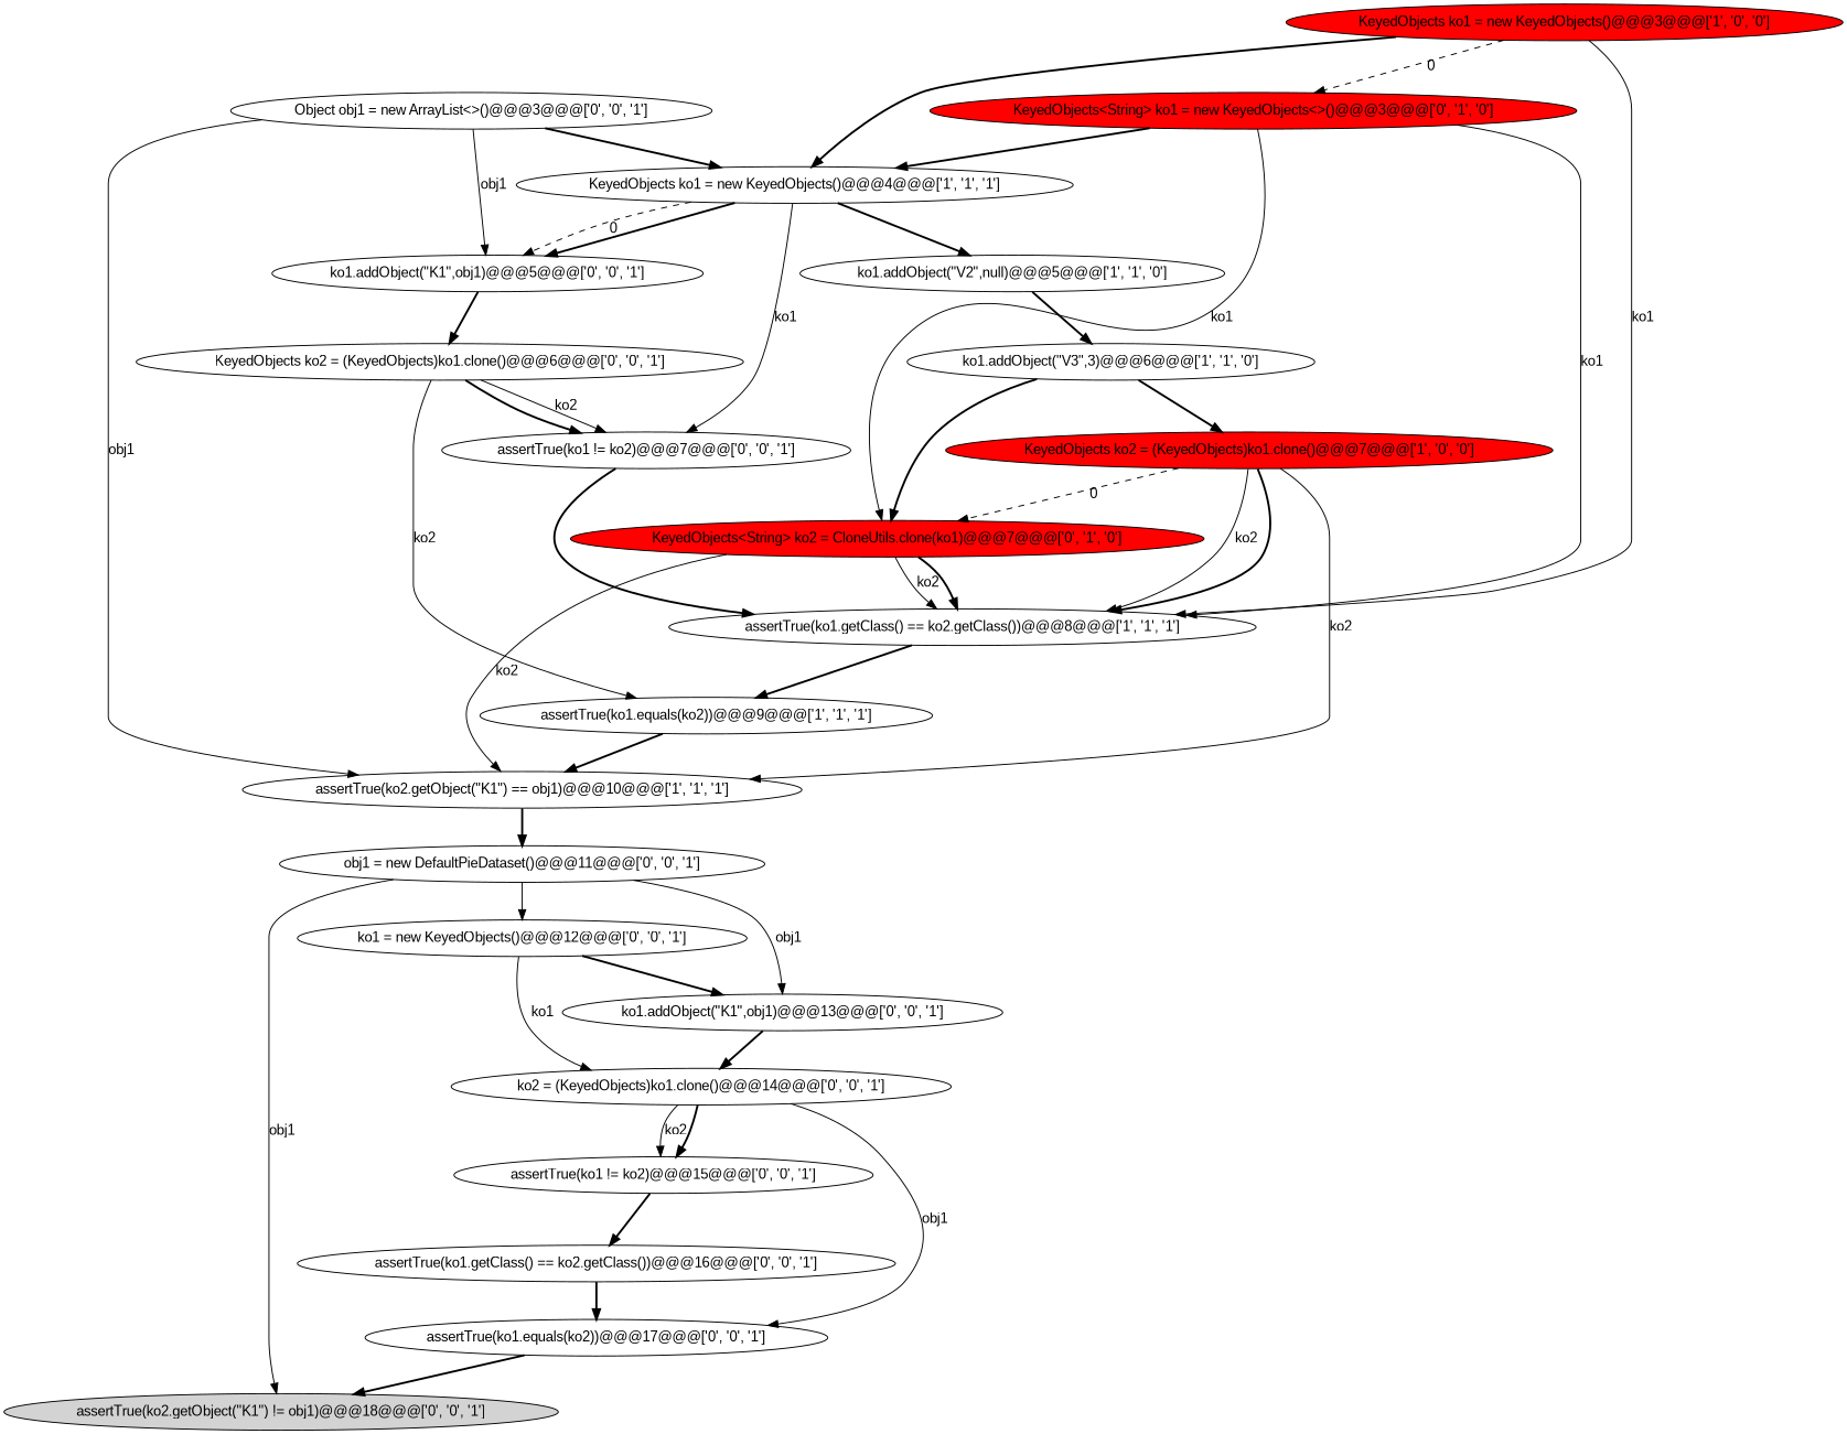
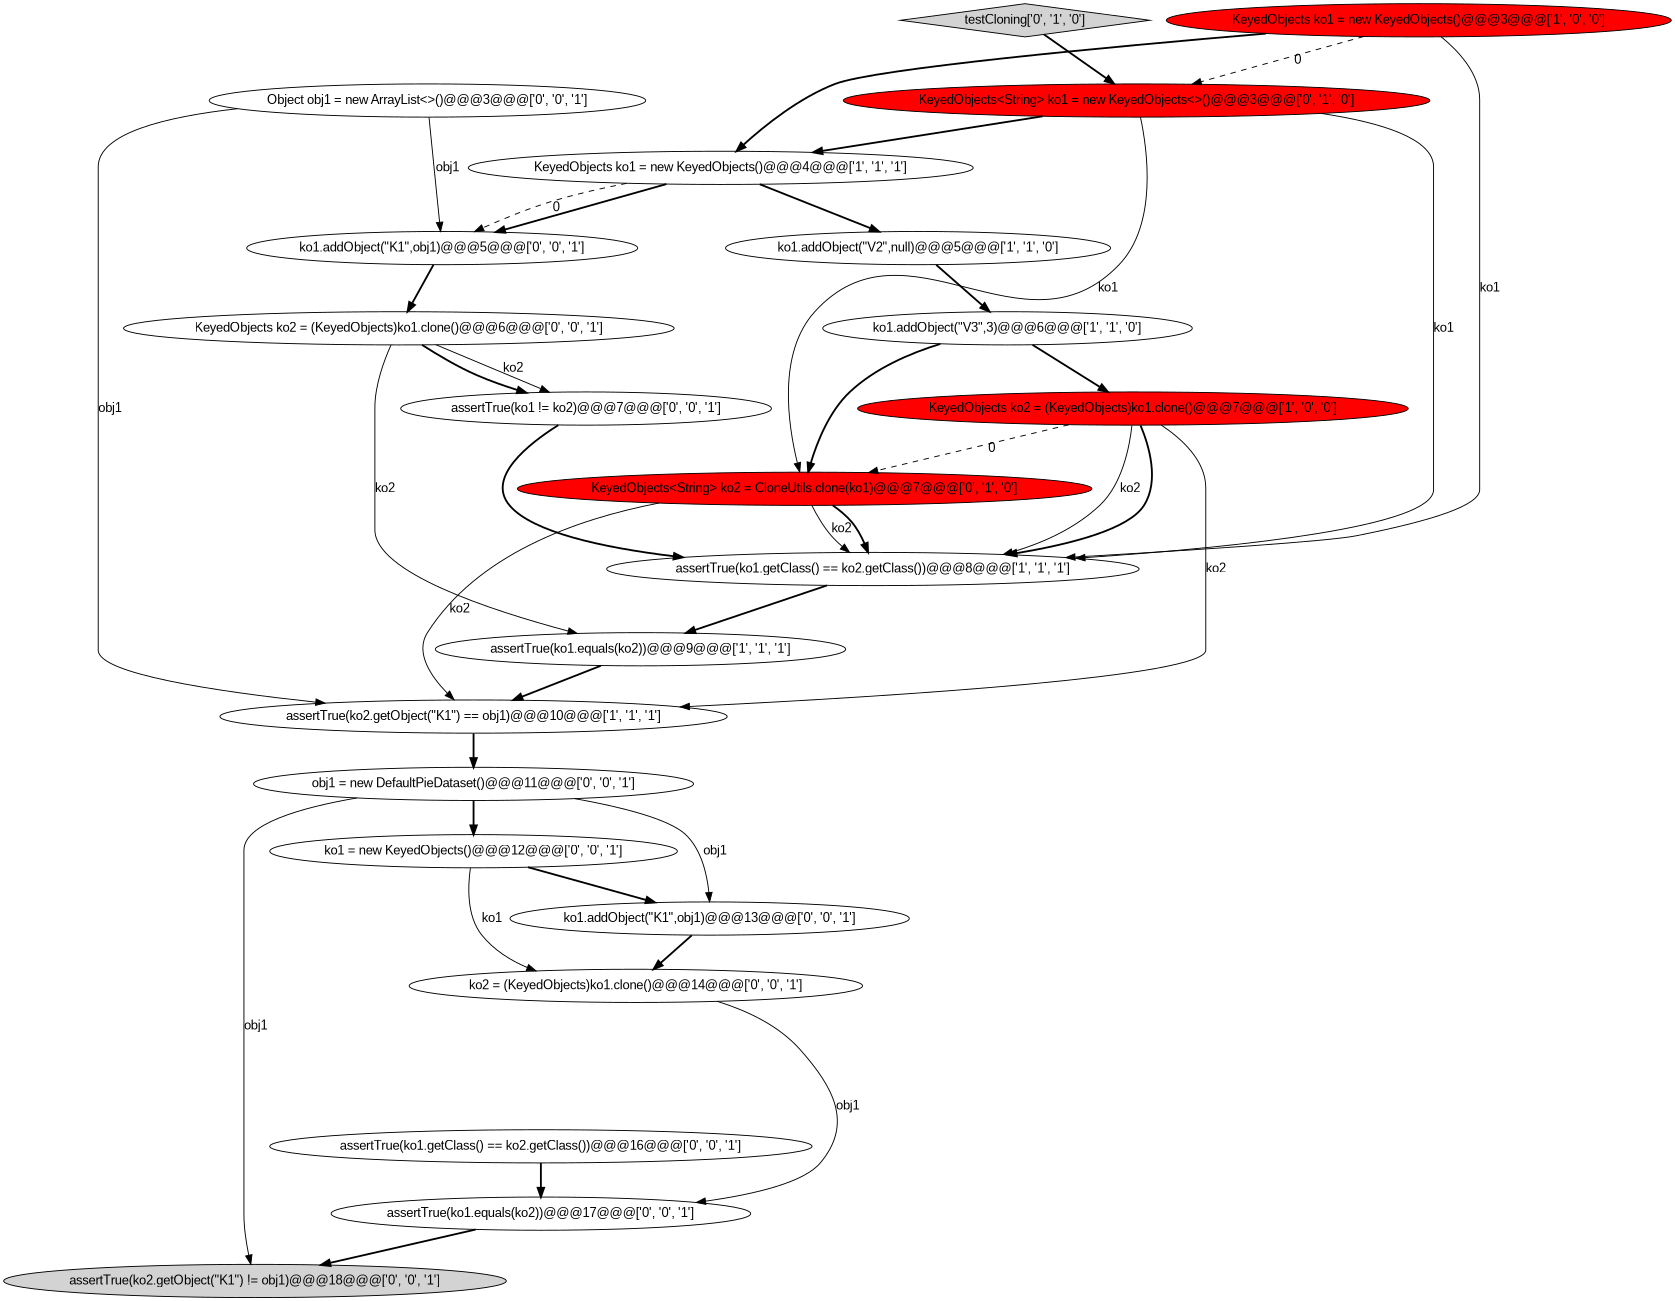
  digraph {
    fontname="Liberation Sans"
    node [fillcolor=white fontname="Liberation Sans" shape=ellipse style=filled]
    edge [fontname="Liberation Sans" style=bold]
    n1 [label="Object obj1 = new ArrayList<>()@@@3@@@['0', '0', '1']"]
    n2 [label="ko1.addObject(\"K1\",obj1)@@@5@@@['0', '0', '1']"]
    n3 [label="assertTrue(ko2.getObject(\"K1\") == obj1)@@@10@@@['1', '1', '1']"]
    n4 [label="KeyedObjects ko1 = new KeyedObjects()@@@4@@@['1', '1', '1']"]
    n5 [label="KeyedObjects ko2 = (KeyedObjects)ko1.clone()@@@6@@@['0', '0', '1']"]
    n6 [label="assertTrue(ko1 != ko2)@@@7@@@['0', '0', '1']"]
    n7 [label="assertTrue(ko1.equals(ko2))@@@9@@@['1', '1', '1']"]
    n8 [fillcolor=red label="KeyedObjects<String> ko2 = CloneUtils.clone(ko1)@@@7@@@['0', '1', '0']"]
    n9 [label="assertTrue(ko1.getClass() == ko2.getClass())@@@8@@@['1', '1', '1']"]
    n10 [label="obj1 = new DefaultPieDataset()@@@11@@@['0', '0', '1']"]
-   n11 [label="assertTrue(ko1 != ko2)@@@15@@@['0', '0', '1']"]
    n12 [label="assertTrue(ko1.getClass() == ko2.getClass())@@@16@@@['0', '0', '1']"]
    n13 [label="assertTrue(ko1.equals(ko2))@@@17@@@['0', '0', '1']"]
+   n14 [fillcolor=lightgray label="testCloning['0', '1', '0']" shape=diamond]
    n15 [fillcolor=red label="KeyedObjects<String> ko1 = new KeyedObjects<>()@@@3@@@['0', '1', '0']"]
    n16 [label="ko1.addObject(\"V2\",null)@@@5@@@['1', '1', '0']"]
    n17 [label="ko1.addObject(\"V3\",3)@@@6@@@['1', '1', '0']"]
    n18 [fillcolor=red label="KeyedObjects ko2 = (KeyedObjects)ko1.clone()@@@7@@@['1', '0', '0']"]
    n19 [label="ko2 = (KeyedObjects)ko1.clone()@@@14@@@['0', '0', '1']"]
    n20 [fillcolor=lightgray label="assertTrue(ko2.getObject(\"K1\") != obj1)@@@18@@@['0', '0', '1']"]
    n21 [fillcolor=red label="KeyedObjects ko1 = new KeyedObjects()@@@3@@@['1', '0', '0']"]
    n22 [label="ko1.addObject(\"K1\",obj1)@@@13@@@['0', '0', '1']"]
    n23 [label="ko1 = new KeyedObjects()@@@12@@@['0', '0', '1']"]
    n1 -> n2 [label=obj1 style=solid]
    n1 -> n3 [label=obj1 style=solid]
-   n1 -> n4
    n2 -> n5
    n3 -> n10
    n4 -> n2
    n4 -> n2 [label=0 style=dashed]
-   n4 -> n6 [label=ko1 style=solid]
    n4 -> n16
    n5 -> n6 [label=ko2 style=solid]
    n5 -> n6
    n5 -> n7 [label=ko2 style=solid]
    n6 -> n9
    n7 -> n3
    n8 -> n3 [label=ko2 style=solid]
    n8 -> n9 [label=ko2 style=solid]
    n8 -> n9
    n9 -> n7
    n10 -> n20 [label=obj1 style=solid]
    n10 -> n22 [label=obj1 style=solid]
-   n10 -> n23 [style=solid]
-   n11 -> n12
+   n10 -> n23
    n12 -> n13
    n13 -> n20
+   n14 -> n15
    n15 -> n4
    n15 -> n8 [label=ko1 style=solid]
    n15 -> n9 [label=ko1 style=solid]
    n16 -> n17
    n17 -> n8
    n17 -> n18
    n18 -> n3 [label=ko2 style=solid]
    n18 -> n8 [label=0 style=dashed]
    n18 -> n9 [label=ko2 style=solid]
    n18 -> n9
-   n19 -> n11 [label=ko2 style=solid]
-   n19 -> n11
    n19 -> n13 [label=obj1 style=solid]
    n21 -> n4
    n21 -> n9 [label=ko1 style=solid]
    n21 -> n15 [label=0 style=dashed]
    n22 -> n19
    n23 -> n19 [label=ko1 style=solid]
    n23 -> n22
  }
